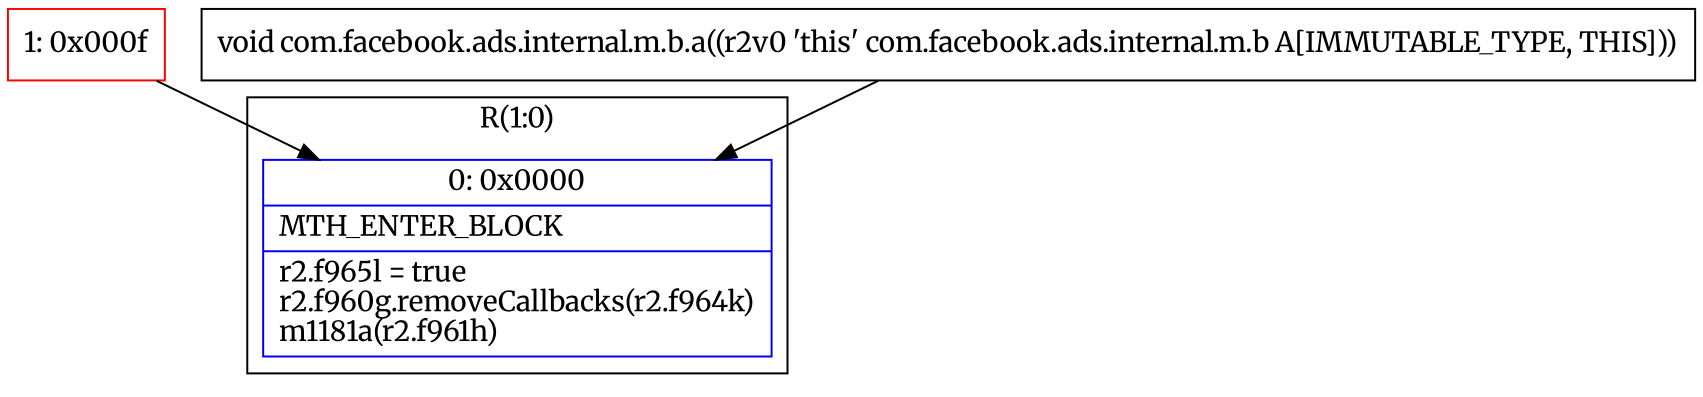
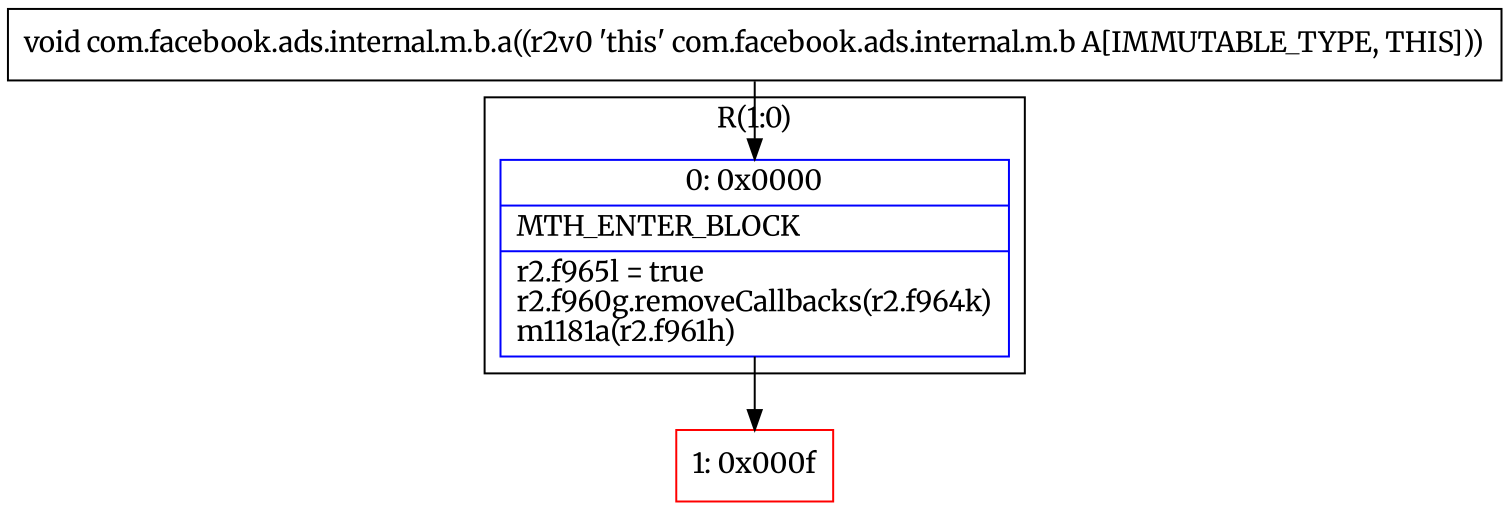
  digraph {
    fontname=Merriweather
    node [shape=record fontname=Merriweather]
    edge [fontname=Merriweather]
    n1 [color=blue label="{0\:\ 0x0000|MTH_ENTER_BLOCK\l|r2.f965l = true\lr2.f960g.removeCallbacks(r2.f964k)\lm1181a(r2.f961h)\l}"]
    n2 [color=red label="{1\:\ 0x000f}"]
    n3 [label="{void com.facebook.ads.internal.m.b.a((r2v0 'this' com.facebook.ads.internal.m.b A[IMMUTABLE_TYPE, THIS])) }"]
    subgraph cluster_1 {
      label="R(1:0)"
      n1
    }
-   n2 -> n1
+   n1 -> n2
    n3 -> n1
  }
